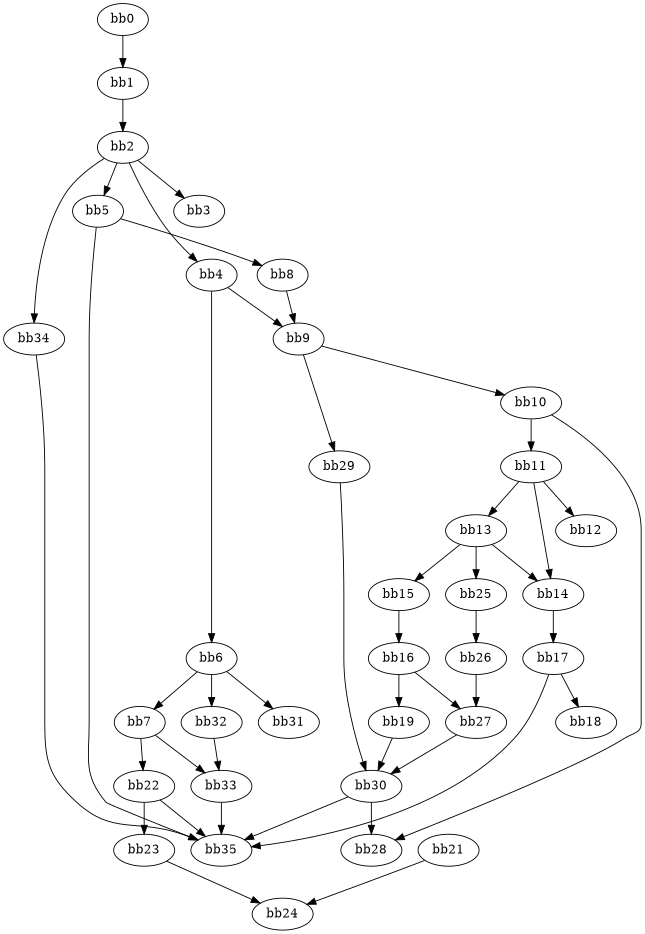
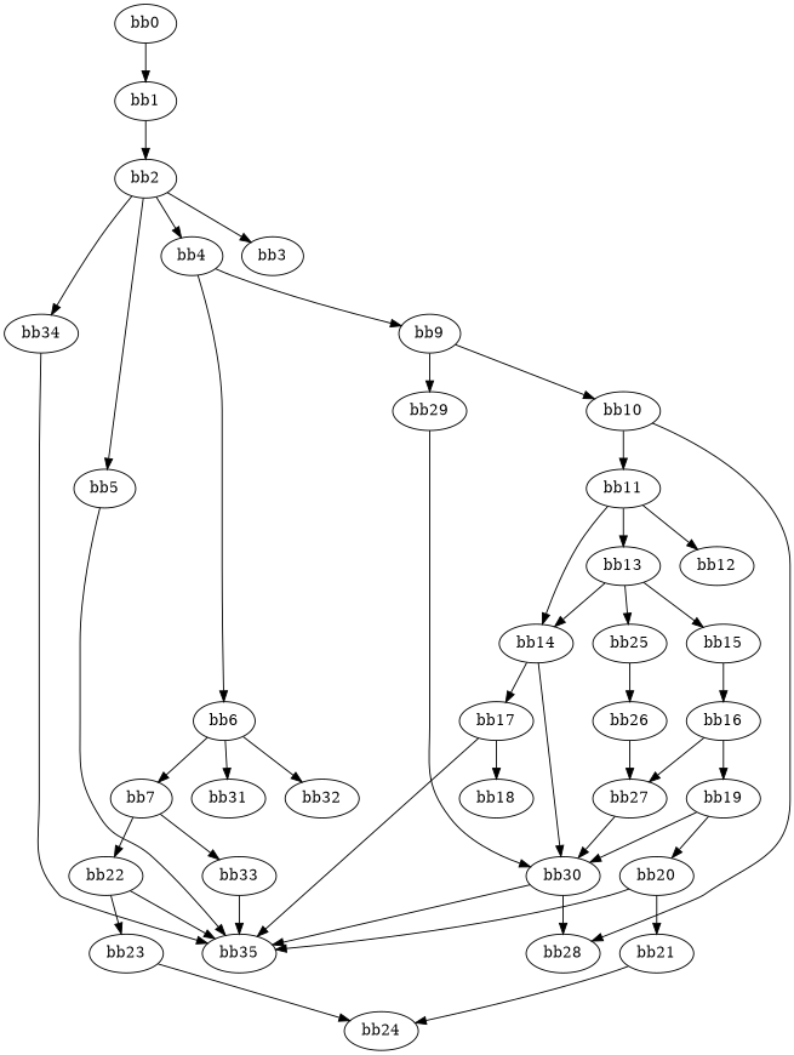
  digraph {
    n1 [label="bb0\l"]
    n2 [label="bb1\l"]
    n3 [label="bb2\l"]
    n4 [label="bb35\l"]
    n5 [label="bb34\l"]
    n6 [label="bb3\l"]
    n7 [label="bb4\l"]
    n8 [label="bb5\l"]
    n9 [label="bb6\l"]
    n10 [label="bb9\l"]
-   n11 [label="bb8\l"]
    n12 [label="bb7\l"]
    n13 [label="bb31\l"]
    n14 [label="bb32\l"]
    n15 [label="bb22\l"]
    n16 [label="bb33\l"]
    n17 [label="bb23\l"]
    n18 [label="bb10\l"]
    n19 [label="bb29\l"]
    n20 [label="bb11\l"]
    n21 [label="bb28\l"]
    n22 [label="bb30\l"]
    n23 [label="bb12\l"]
    n24 [label="bb13\l"]
    n25 [label="bb14\l"]
    n26 [label="bb15\l"]
    n27 [label="bb25\l"]
    n28 [label="bb17\l"]
    n29 [label="bb16\l"]
    n30 [label="bb18\l"]
    n31 [label="bb19\l"]
    n32 [label="bb27\l"]
    n33 [label="bb26\l"]
+   n34 [label="bb20\l"]
    n35 [label="bb24\l"]
    n36 [label="bb21\l"]
    n1 -> n2
    n2 -> n3
    n3 -> n5
    n3 -> n6
    n3 -> n7
    n3 -> n8
    n5 -> n4
    n7 -> n9
    n7 -> n10
    n8 -> n4
-   n8 -> n11
    n9 -> n12
    n9 -> n13
    n9 -> n14
    n10 -> n18
    n10 -> n19
-   n11 -> n10
    n12 -> n15
    n12 -> n16
-   n14 -> n16
    n15 -> n4
    n15 -> n17
    n16 -> n4
    n17 -> n35
    n18 -> n20
    n18 -> n21
    n19 -> n22
    n20 -> n23
    n20 -> n24
    n20 -> n25
    n22 -> n4
    n22 -> n21
    n24 -> n25
    n24 -> n26
    n24 -> n27
+   n25 -> n22
    n25 -> n28
    n26 -> n29
    n27 -> n33
    n28 -> n4
    n28 -> n30
    n29 -> n31
    n29 -> n32
    n31 -> n22
+   n31 -> n34
    n32 -> n22
    n33 -> n32
+   n34 -> n4
+   n34 -> n36
    n36 -> n35
  }
